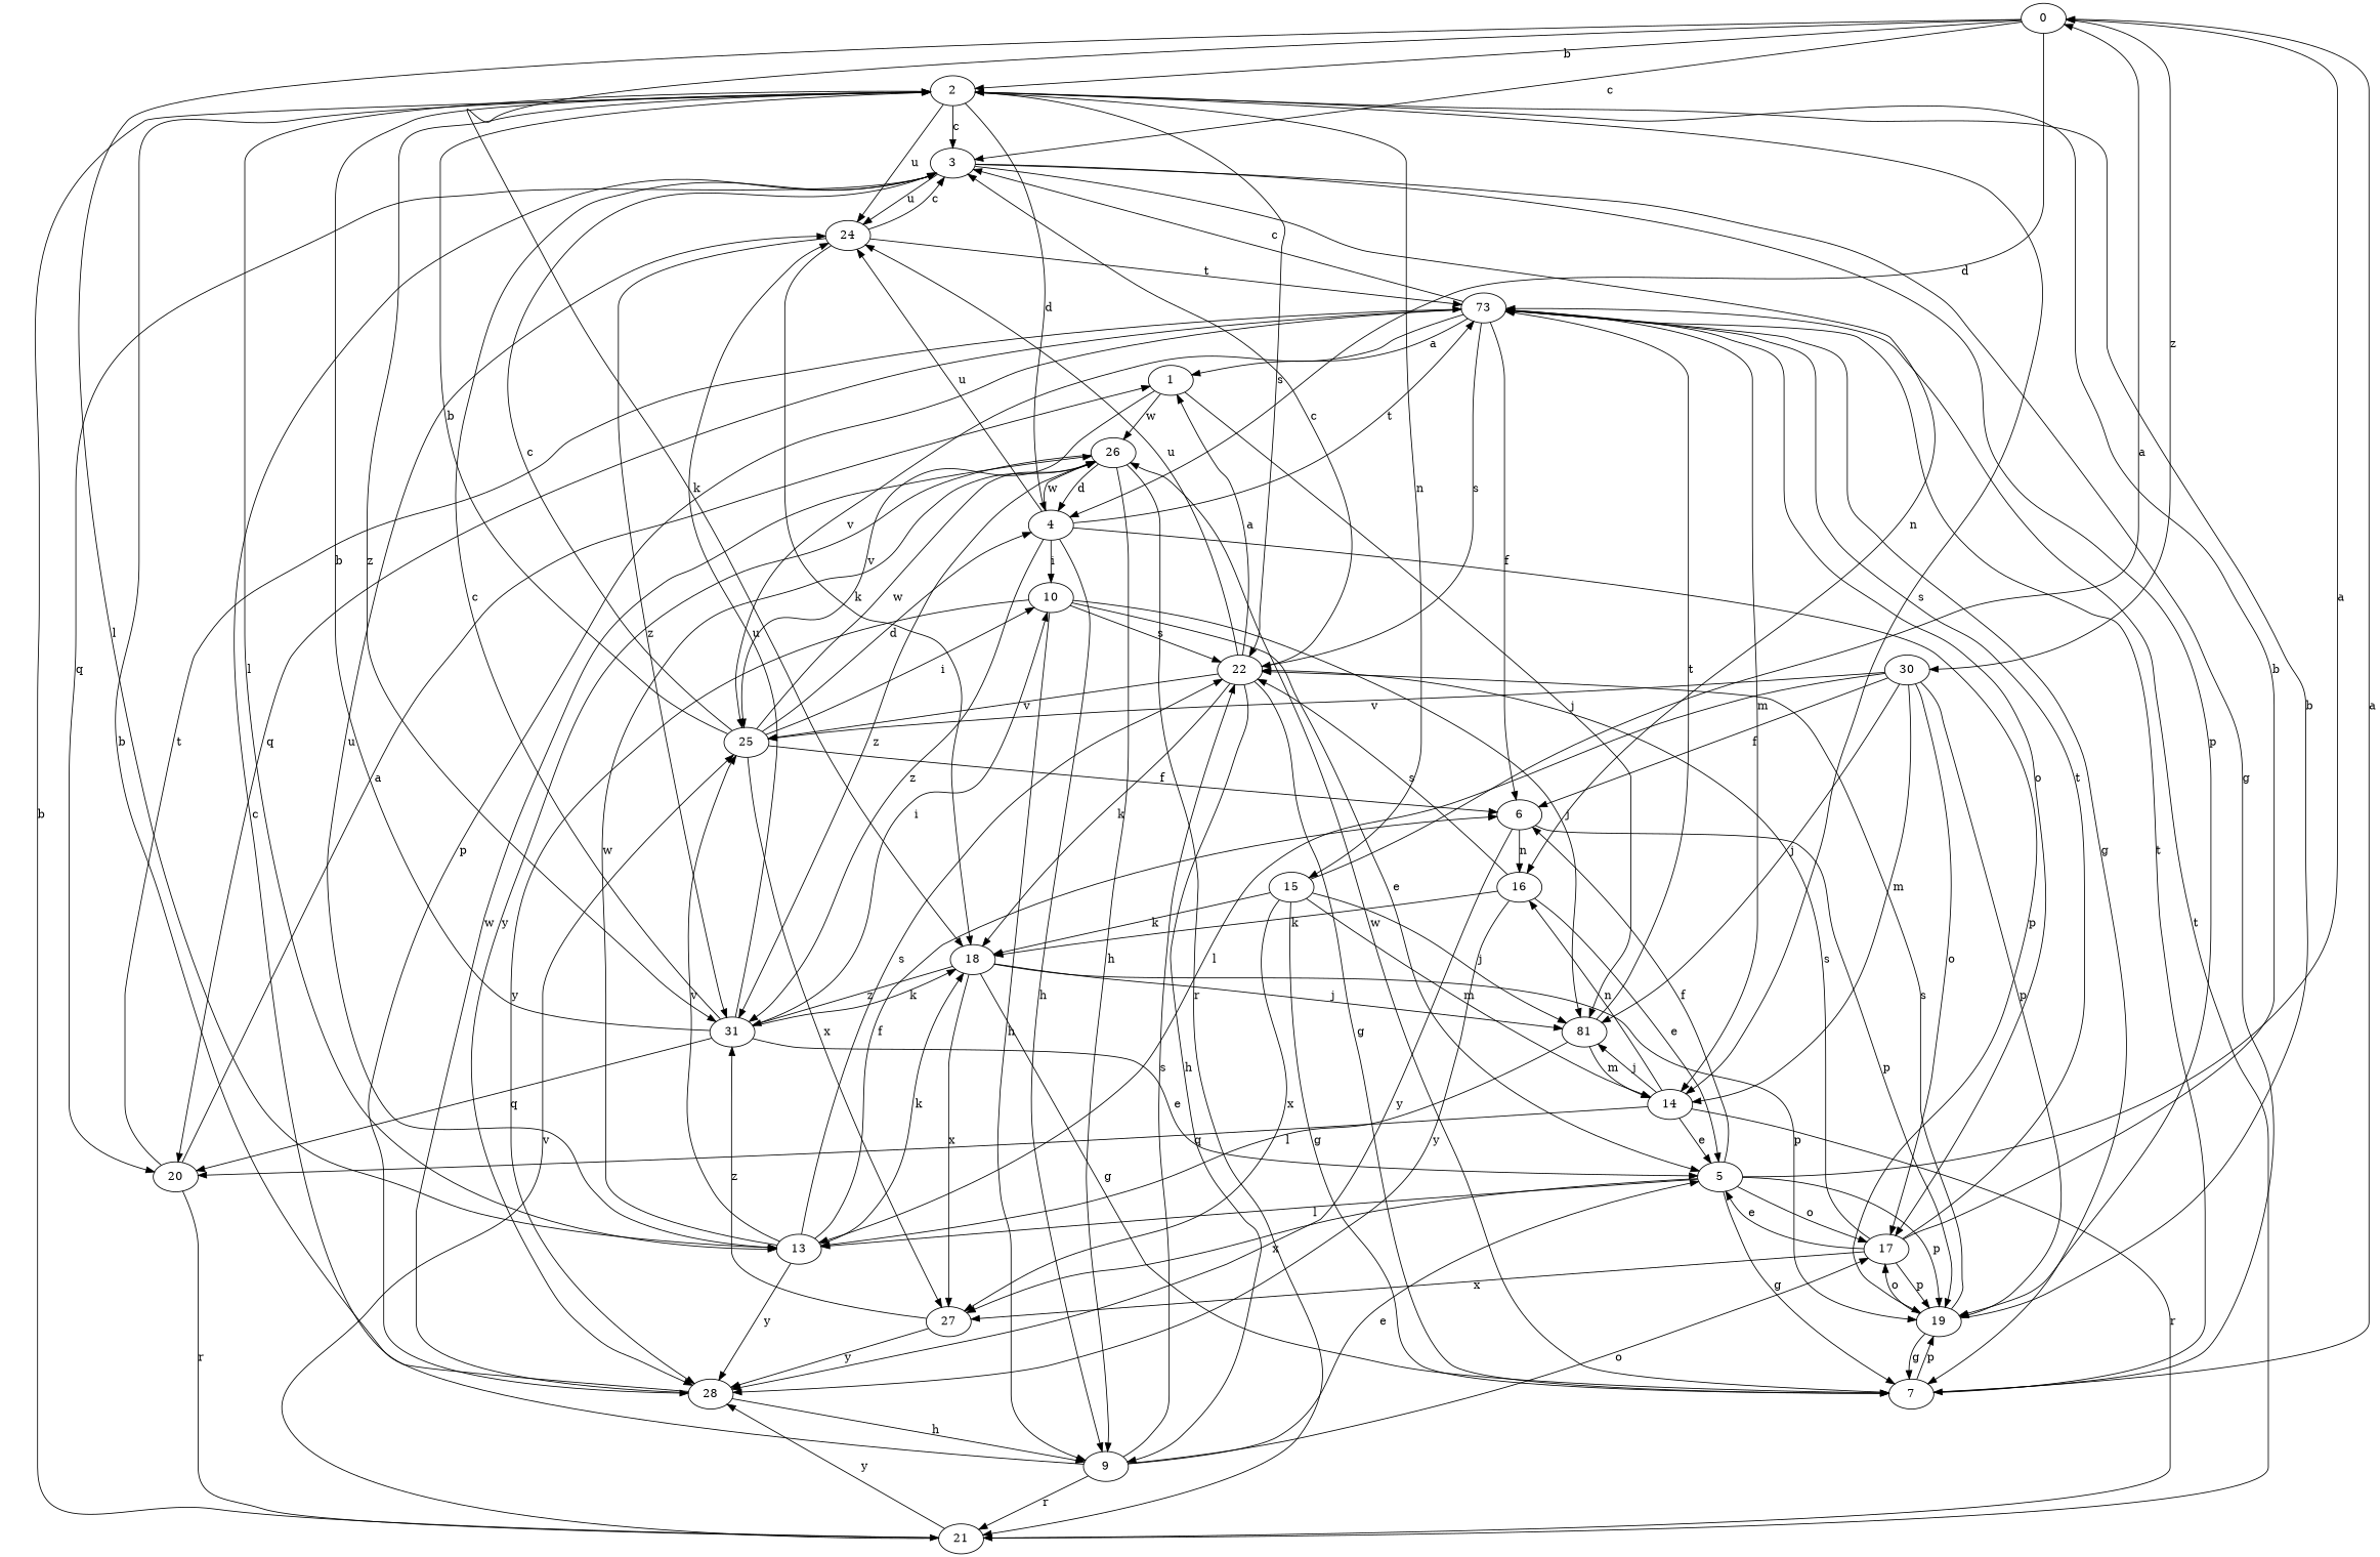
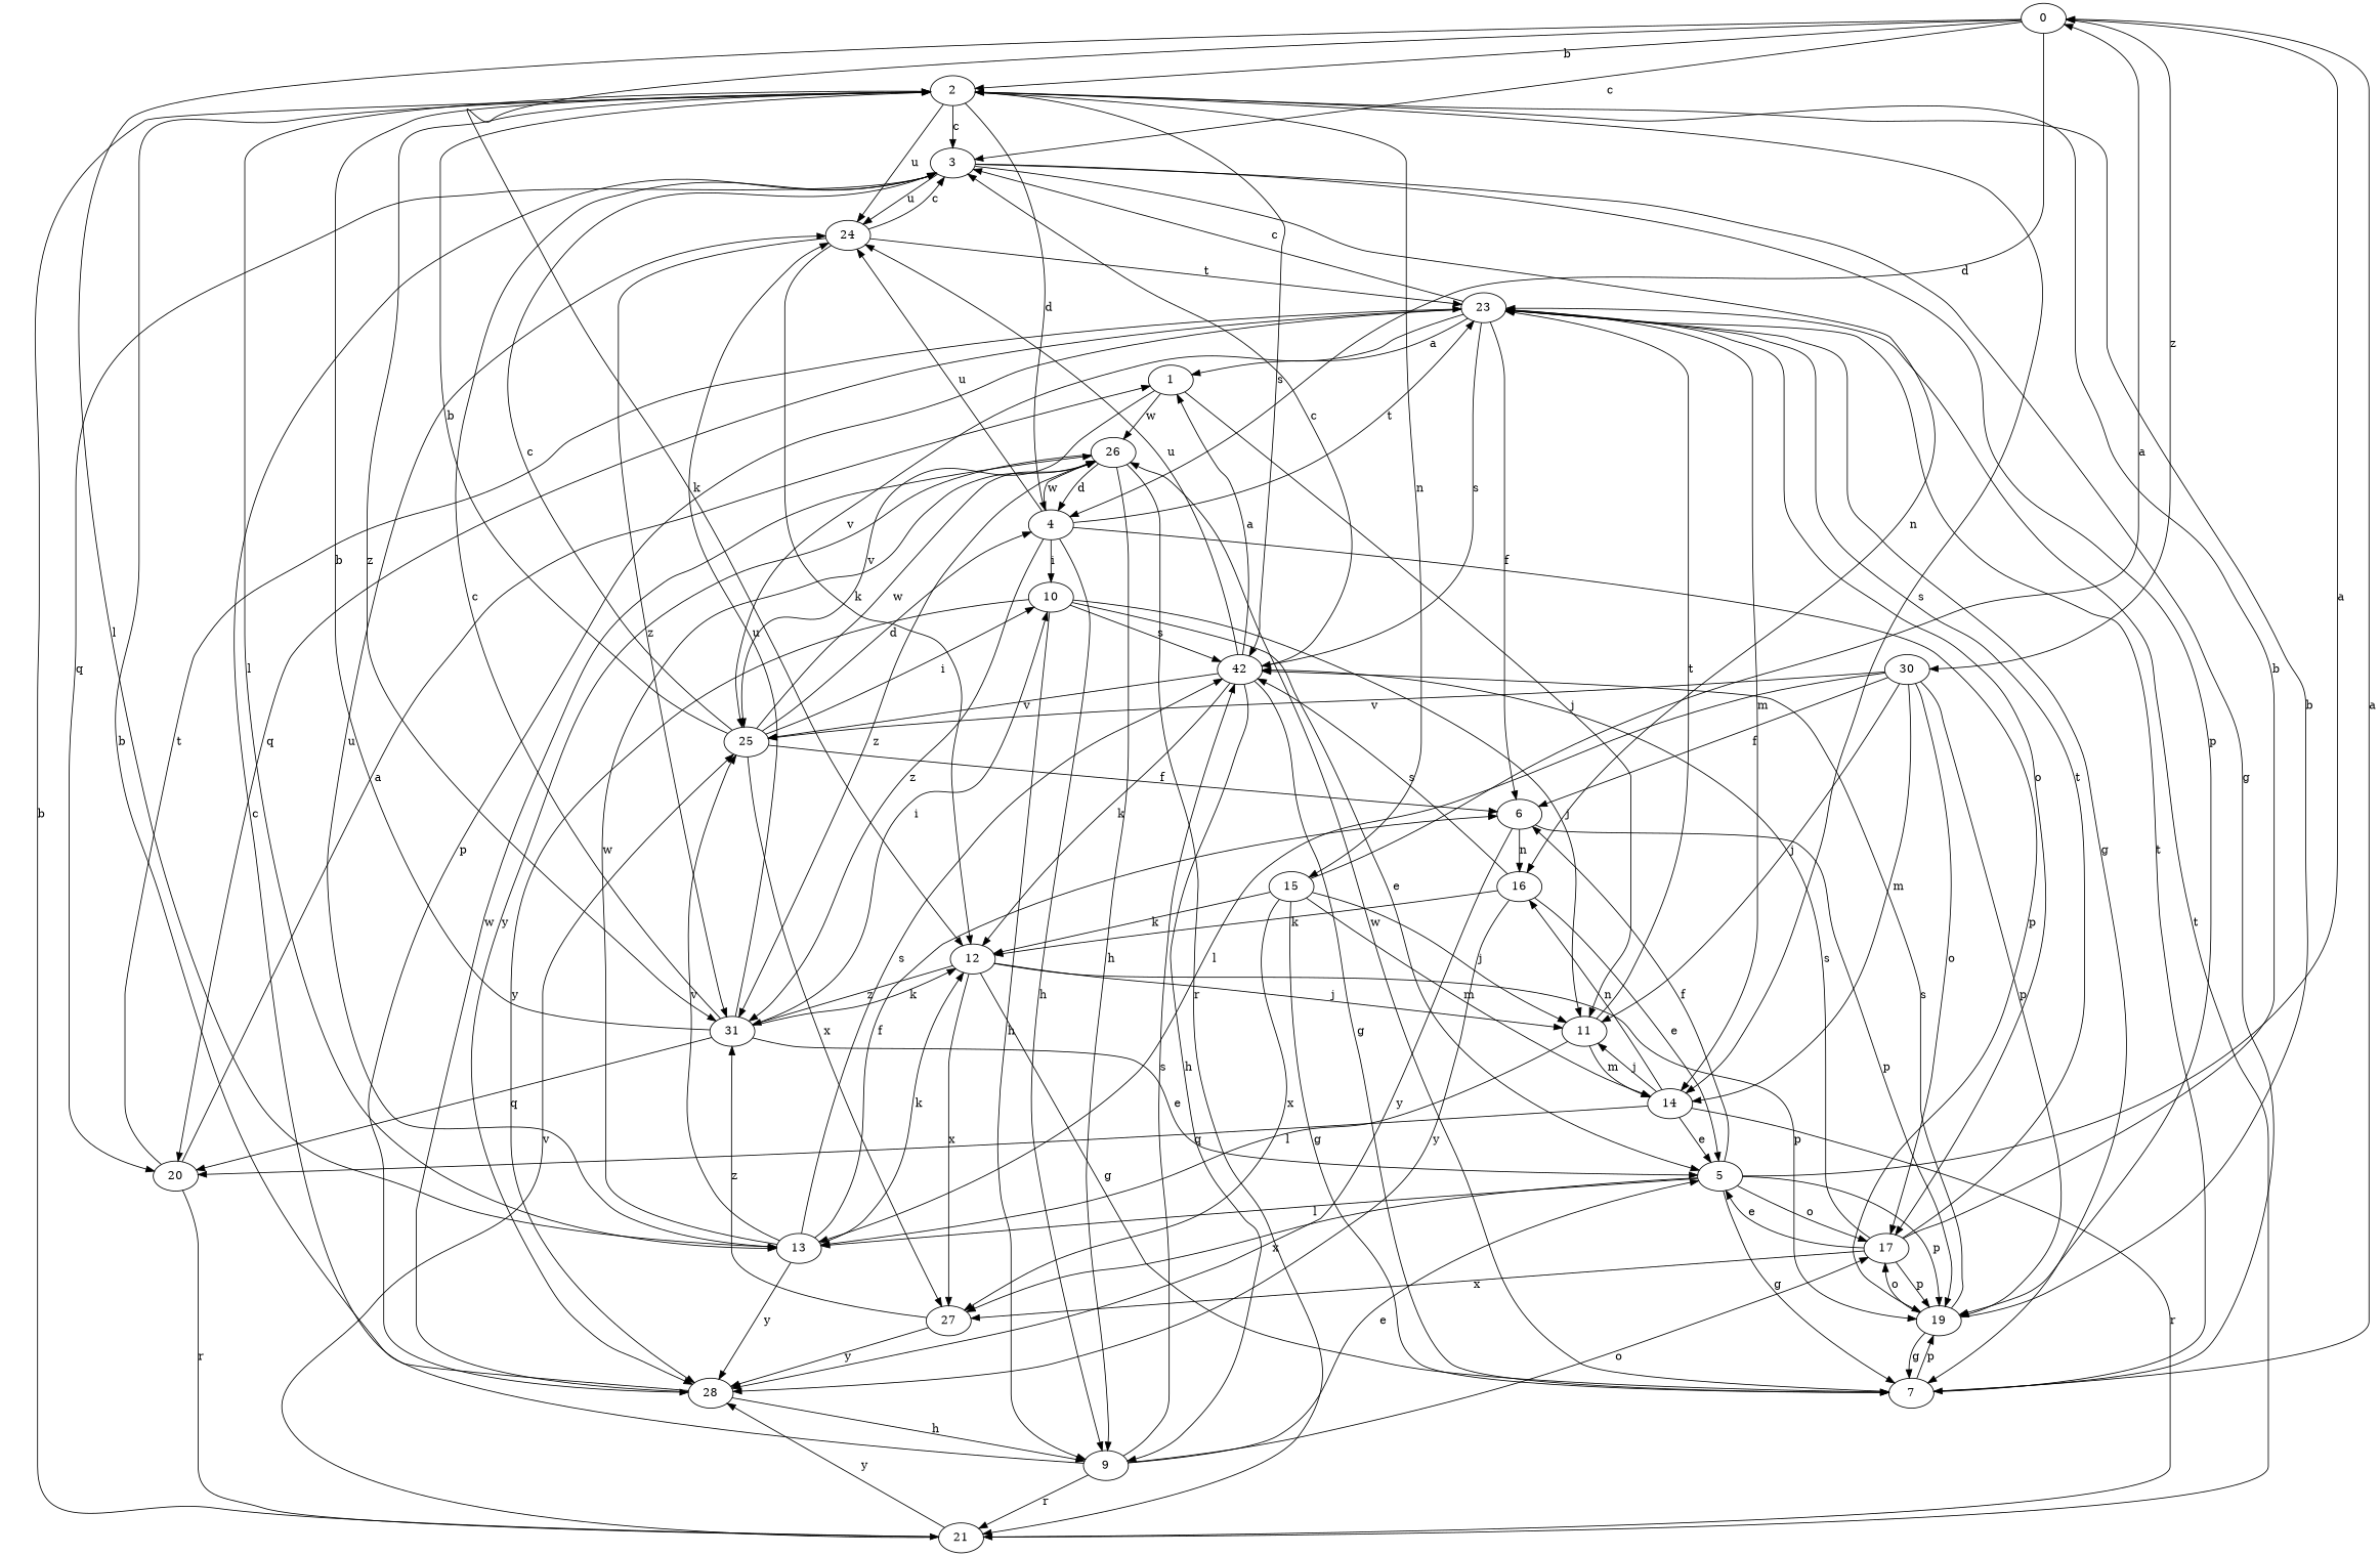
  strict digraph {
    0
    2
    3
    4
-   12 [label=18]
+   12
    13
    30
    14
    15
-   22
+   22 [label=42]
    24
    31
    7
    16
    19
    20
    26
    9
    10
-   23 [label=73]
-   11 [label=81]
+   23
+   11
    27
    25
    6
    28
    17
    1
    21
    5
    0 -> 2 [label=b]
    0 -> 3 [label=c]
    0 -> 4 [label=d]
    0 -> 12 [label=k]
    0 -> 13 [label=l]
    0 -> 30 [label=z]
    2 -> 3 [label=c]
    2 -> 4 [label=d]
    2 -> 13 [label=l]
    2 -> 14 [label=s]
    2 -> 15 [label=n]
    2 -> 22 [label=s]
    2 -> 24 [label=u]
    2 -> 31 [label=z]
    3 -> 24 [label=u]
    3 -> 7 [label=g]
    3 -> 16 [label=n]
    3 -> 19 [label=p]
    3 -> 20 [label=q]
    4 -> 24 [label=u]
    4 -> 31 [label=z]
    4 -> 19 [label=p]
    4 -> 26 [label=w]
    4 -> 9 [label=h]
    4 -> 10 [label=i]
    4 -> 23 [label=t]
    12 -> 31 [label=z]
    12 -> 7 [label=g]
    12 -> 19 [label=p]
    12 -> 11 [label=j]
    12 -> 27 [label=x]
    13 -> 12 [label=k]
    13 -> 22 [label=s]
    13 -> 24 [label=u]
    13 -> 26 [label=w]
    13 -> 25 [label=v]
    13 -> 6 [label=f]
    13 -> 28 [label=y]
    30 -> 13 [label=l]
    30 -> 14 [label=m]
    30 -> 19 [label=p]
    30 -> 11 [label=j]
    30 -> 25 [label=v]
    30 -> 6 [label=f]
    30 -> 17 [label=o]
    14 -> 16 [label=n]
    14 -> 20 [label=q]
    14 -> 11 [label=j]
    14 -> 21 [label=r]
    14 -> 5 [label=e]
    15 -> 0 [label=a]
    15 -> 12 [label=k]
    15 -> 14 [label=m]
    15 -> 7 [label=g]
    15 -> 11 [label=j]
    15 -> 27 [label=x]
    22 -> 3 [label=c]
    22 -> 12 [label=k]
    22 -> 24 [label=u]
    22 -> 7 [label=g]
    22 -> 9 [label=h]
    22 -> 25 [label=v]
    22 -> 1 [label=a]
    24 -> 3 [label=c]
    24 -> 12 [label=k]
    24 -> 31 [label=z]
    24 -> 23 [label=t]
    31 -> 2 [label=b]
    31 -> 3 [label=c]
    31 -> 12 [label=k]
    31 -> 24 [label=u]
    31 -> 20 [label=q]
    31 -> 10 [label=i]
    31 -> 5 [label=e]
    7 -> 0 [label=a]
    7 -> 19 [label=p]
    7 -> 26 [label=w]
    7 -> 23 [label=t]
    16 -> 12 [label=k]
    16 -> 22 [label=s]
    16 -> 28 [label=y]
    16 -> 5 [label=e]
    19 -> 2 [label=b]
    19 -> 22 [label=s]
    19 -> 7 [label=g]
    19 -> 17 [label=o]
    20 -> 23 [label=t]
    20 -> 1 [label=a]
    20 -> 21 [label=r]
    26 -> 4 [label=d]
    26 -> 31 [label=z]
    26 -> 9 [label=h]
    26 -> 28 [label=y]
    26 -> 21 [label=r]
    9 -> 3 [label=c]
    9 -> 22 [label=s]
    9 -> 17 [label=o]
    9 -> 21 [label=r]
    9 -> 5 [label=e]
    10 -> 22 [label=s]
    10 -> 9 [label=h]
    10 -> 11 [label=j]
    10 -> 28 [label=y]
    10 -> 5 [label=e]
    23 -> 3 [label=c]
    23 -> 14 [label=m]
    23 -> 22 [label=s]
    23 -> 7 [label=g]
    23 -> 20 [label=q]
    23 -> 25 [label=v]
    23 -> 6 [label=f]
    23 -> 28 [label=p]
    23 -> 17 [label=o]
    23 -> 1 [label=a]
    11 -> 13 [label=l]
    11 -> 14 [label=m]
    11 -> 23 [label=t]
    27 -> 31 [label=z]
    27 -> 28 [label=y]
    25 -> 2 [label=b]
    25 -> 3 [label=c]
    25 -> 4 [label=d]
    25 -> 26 [label=w]
    25 -> 10 [label=i]
    25 -> 27 [label=x]
    25 -> 6 [label=f]
    6 -> 16 [label=n]
    6 -> 19 [label=p]
    6 -> 28 [label=y]
    28 -> 2 [label=b]
    28 -> 26 [label=w]
    28 -> 9 [label=h]
    17 -> 2 [label=b]
    17 -> 22 [label=s]
    17 -> 19 [label=p]
    17 -> 23 [label=t]
    17 -> 27 [label=x]
    17 -> 5 [label=e]
    1 -> 26 [label=w]
    1 -> 11 [label=j]
    1 -> 25 [label=v]
    21 -> 2 [label=b]
    21 -> 23 [label=t]
    21 -> 25 [label=v]
    21 -> 28 [label=y]
    5 -> 0 [label=a]
    5 -> 13 [label=l]
    5 -> 7 [label=g]
    5 -> 19 [label=p]
    5 -> 27 [label=x]
    5 -> 6 [label=f]
    5 -> 17 [label=o]
  }
